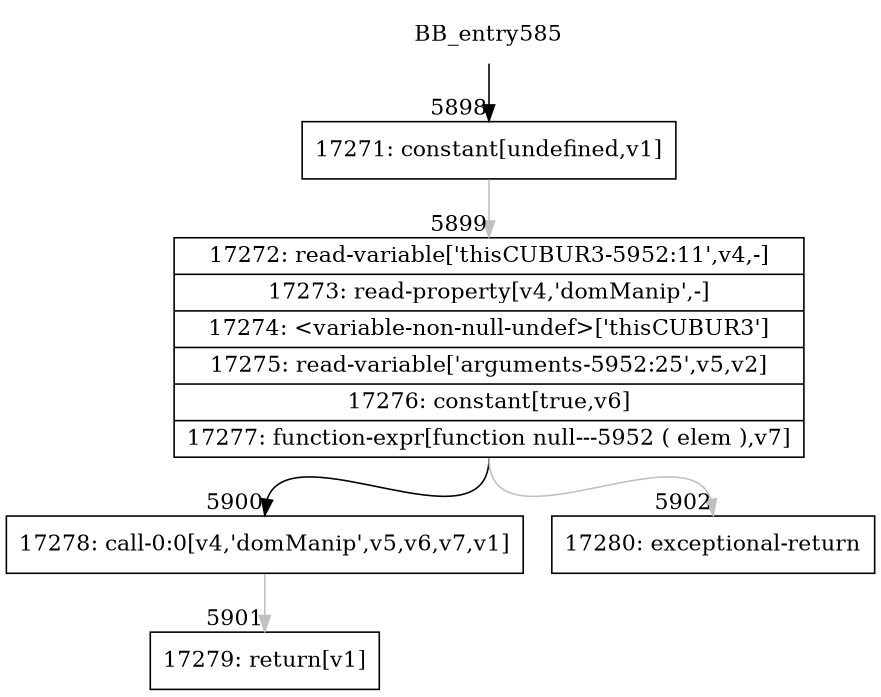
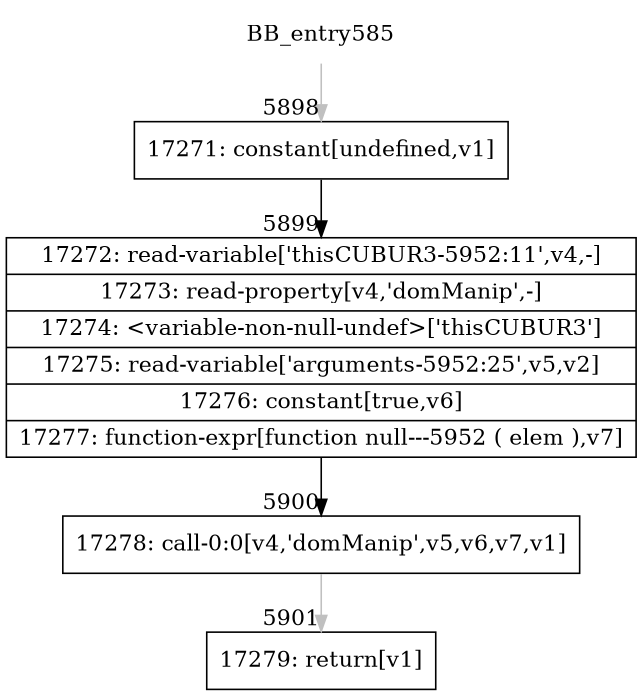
  digraph {
    rankdir=TD
    node [shape=record]
    edge [headport=n tailport=s]
    n1 [label=BB_entry585 shape=none]
    n2 [label="{17271: constant[undefined,v1]}"]
    n3 [label="{17272: read-variable['thisCUBUR3-5952:11',v4,-]|17273: read-property[v4,'domManip',-]|17274: \<variable-non-null-undef\>['thisCUBUR3']|17275: read-variable['arguments-5952:25',v5,v2]|17276: constant[true,v6]|17277: function-expr[function null---5952 ( elem ),v7]}"]
    n4 [label="{17278: call-0:0[v4,'domManip',v5,v6,v7,v1]}"]
-   n5 [label="{17280: exceptional-return}"]
    n6 [label="{17279: return[v1]}"]
-   n1 -> n2 [headlabel="    5898"]
-   n2 -> n3 [headlabel="      5899" color=gray]
+   n1 -> n2 [headlabel="    5898" color=gray]
+   n2 -> n3 [headlabel="      5899"]
    n3 -> n4 [headlabel="      5900"]
-   n3 -> n5 [color=gray headlabel="      5902"]
    n4 -> n6 [color=gray headlabel="      5901"]
  }
